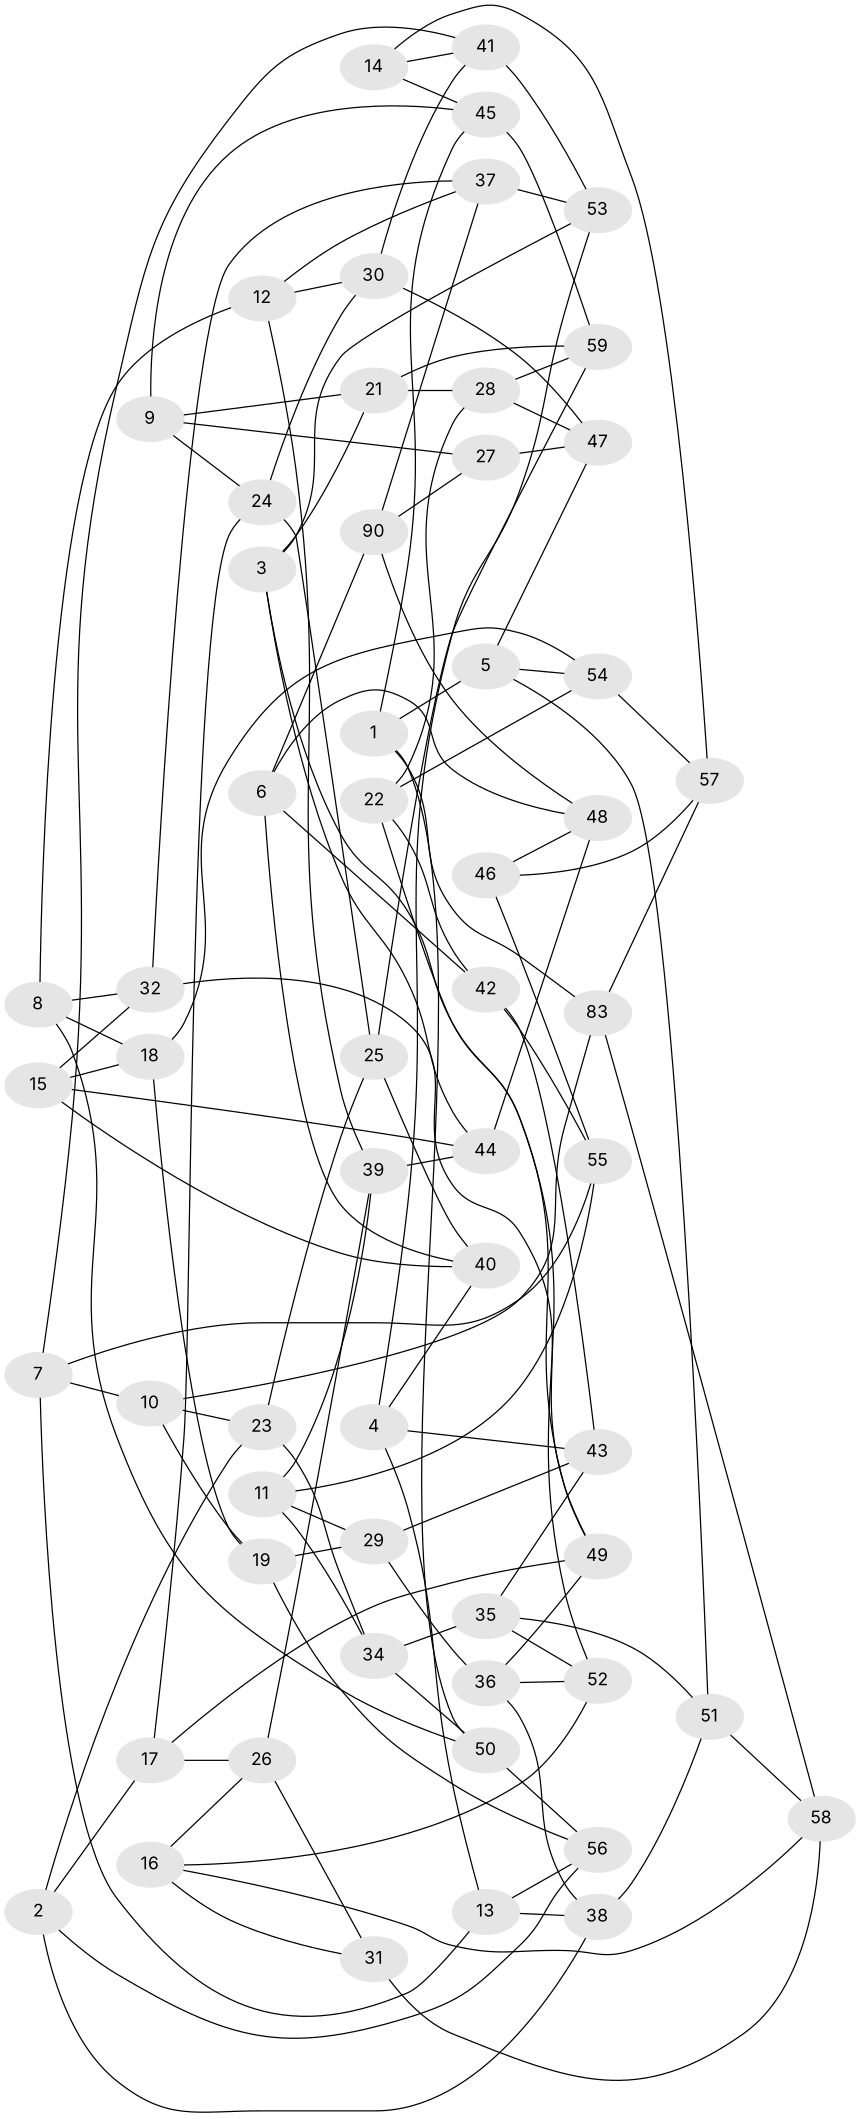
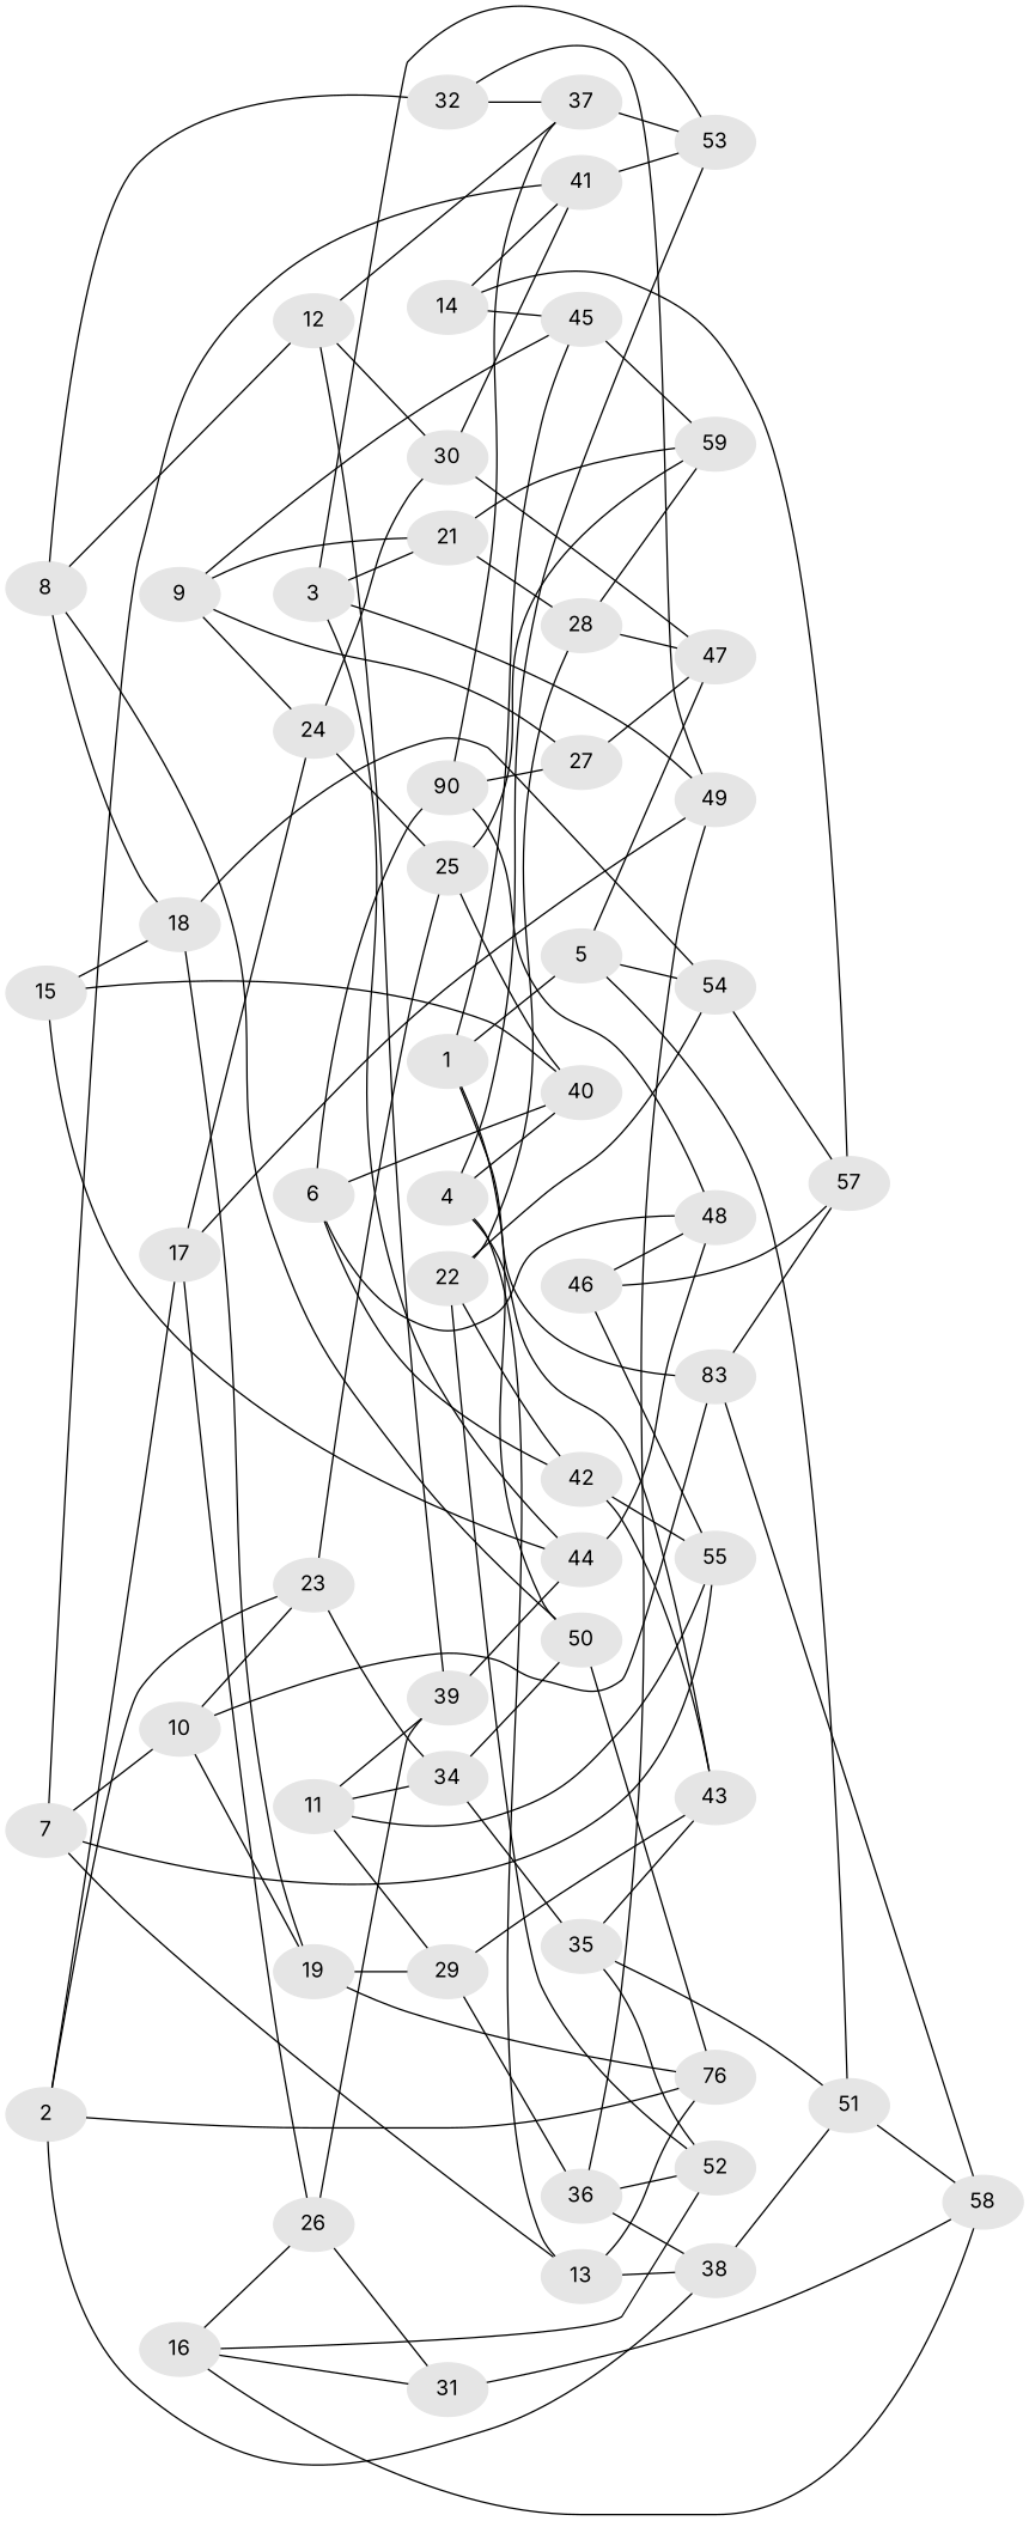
  graph {
    fontname=Inter
    rankdir=LR
    node [color=gray90 fontname=Inter style=filled]
    edge [fontname=Inter]
    1
    5
    n3 [label=83]
    45
    50
    47
    51
    54
    57
    58
    59
-   56
+   56 [label=76]
    2
    17
    23
    38
    49
    24
    26
    34
    25
    3
    21
    44
    53
    28
    48
    4
    13
    40
    43
    6
    n33 [label=90]
    42
    27
    37
    55
    7
    10
    41
    19
    8
    12
    18
    32
    39
    30
    9
    29
    11
    36
    35
    14
    15
    16
    31
    52
    22
    46
    1 -- 5
    1 -- n3
    1 -- 45
    1 -- 50
    5 -- 47
    5 -- 51
    5 -- 54
    n3 -- 57
    n3 -- 58
    45 -- 59
    50 -- 56
    51 -- 58
    54 -- 57
    2 -- 56
    2 -- 17
    2 -- 23
    2 -- 38
    17 -- 49
    17 -- 24
    17 -- 26
    23 -- 34
    23 -- 25
    38 -- 51
    24 -- 25
    24 -- 30
    26 -- 39
    26 -- 31
    34 -- 50
    34 -- 35
    25 -- 59
    25 -- 40
    3 -- 49
    3 -- 21
    3 -- 44
    3 -- 53
    21 -- 59
    21 -- 28
    44 -- 48
    28 -- 47
    28 -- 59
    4 -- 53
    4 -- 13
    4 -- 40
    4 -- 43
    13 -- 56
    13 -- 38
    6 -- 48
    6 -- 40
    6 -- n33
    6 -- 42
    n33 -- 48
    n33 -- 27
    n33 -- 37
    42 -- 43
    42 -- 55
    27 -- 47
    37 -- 53
    7 -- 13
    7 -- 55
    7 -- 10
    7 -- 41
    10 -- n3
    10 -- 23
    10 -- 19
    41 -- 53
    19 -- 56
    19 -- 29
    8 -- 50
    8 -- 12
    8 -- 18
    8 -- 32
    12 -- 37
    12 -- 39
    12 -- 30
    18 -- 54
    18 -- 19
    32 -- 49
    32 -- 37
    39 -- 44
    30 -- 47
    30 -- 41
    9 -- 45
    9 -- 24
    9 -- 21
    9 -- 27
    29 -- 43
    29 -- 36
    11 -- 34
    11 -- 55
    11 -- 39
    11 -- 29
    36 -- 38
    36 -- 49
    36 -- 52
    35 -- 51
    35 -- 43
    35 -- 52
    14 -- 45
    14 -- 57
    14 -- 41
    15 -- 44
    15 -- 40
    15 -- 18
-   15 -- 32
    16 -- 58
    16 -- 26
    16 -- 31
    16 -- 52
    31 -- 58
    22 -- 54
    22 -- 28
    22 -- 42
    22 -- 52
    46 -- 57
    46 -- 48
    46 -- 55
  }
